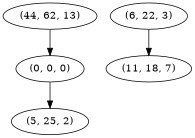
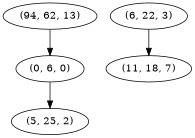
  digraph {
-   "(0, 0, 0)"
+   "(0, 0, 0)" [label="(0, 6, 0)"]
    "(5, 25, 2)"
-   "(44, 62, 13)"
+   "(44, 62, 13)" [label="(94, 62, 13)"]
    "(6, 22, 3)"
    "(11, 18, 7)"
    "(0, 0, 0)" -> "(5, 25, 2)"
    "(44, 62, 13)" -> "(0, 0, 0)"
    "(6, 22, 3)" -> "(11, 18, 7)"
  }
